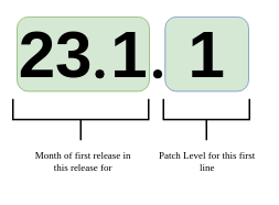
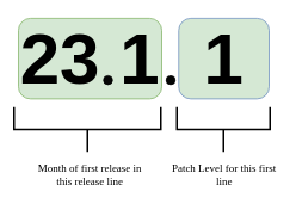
  <mxCell id="0" />
  <mxCell id="1" parent="0" />
  <mxCell id="2" value="&lt;b&gt;&lt;font style=&quot;font-size: 80px;&quot;&gt;23 1&lt;/font&gt;&lt;/b&gt;" style="rounded=1;whiteSpace=wrap;html=1;fillColor=#d5e8d4;strokeColor=#82b366;" parent="1" vertex="1"><mxGeometry x="20" y="20" width="160" height="90" as="geometry" /></mxCell>
  <mxCell id="3" value="&lt;font style=&quot;font-size: 80px;&quot;&gt;&lt;b&gt;1&lt;/b&gt;&lt;/font&gt;" style="rounded=1;whiteSpace=wrap;html=1;fillColor=#d5e8d4;strokeColor=#6c8ebf;" parent="1" vertex="1"><mxGeometry x="199" y="20" width="101" height="90" as="geometry" /></mxCell>
  <mxCell id="4" value="" style="ellipse;whiteSpace=wrap;html=1;aspect=fixed;fontFamily=Verdana;fontSize=300;fillColor=#050505;" parent="1" vertex="1"><mxGeometry x="115" y="84" width="10" height="10" as="geometry" /></mxCell>
  <mxCell id="5" value="" style="ellipse;whiteSpace=wrap;html=1;aspect=fixed;fontFamily=Verdana;fontSize=300;fillColor=#050505;" parent="1" vertex="1"><mxGeometry x="185" y="84" width="10" height="10" as="geometry" /></mxCell>
  <mxCell id="6" value="" style="strokeWidth=2;html=1;shape=mxgraph.flowchart.annotation_2;align=left;labelPosition=right;pointerEvents=1;fontFamily=Verdana;fontSize=80;fillColor=#050505;rotation=-90;" parent="1" vertex="1"><mxGeometry x="72" y="62" width="50" height="164" as="geometry" /></mxCell>
  <mxCell id="7" value="" style="strokeWidth=2;html=1;shape=mxgraph.flowchart.annotation_2;align=left;labelPosition=right;pointerEvents=1;fontFamily=Verdana;fontSize=80;fillColor=#050505;rotation=-90;" parent="1" vertex="1"><mxGeometry x="224" y="92" width="50" height="104" as="geometry" /></mxCell>
- <mxCell id="8" value="Month of first release in this release for" style="text;html=1;strokeColor=none;fillColor=none;align=center;verticalAlign=middle;whiteSpace=wrap;rounded=0;fontFamily=Verdana;fontSize=12;" parent="1" vertex="1"><mxGeometry x="35" y="180" width="130" height="30" as="geometry" /></mxCell>
+ <mxCell id="8" value="Month of first release in this release line" style="text;html=1;strokeColor=none;fillColor=none;align=center;verticalAlign=middle;whiteSpace=wrap;rounded=0;fontFamily=Verdana;fontSize=12;" parent="1" vertex="1"><mxGeometry x="35" y="180" width="130" height="30" as="geometry" /></mxCell>
  <mxCell id="9" value="Patch Level for this first line" style="text;html=1;strokeColor=none;fillColor=none;align=center;verticalAlign=middle;whiteSpace=wrap;rounded=0;fontFamily=Verdana;fontSize=12;" parent="1" vertex="1"><mxGeometry x="185" y="180" width="130" height="30" as="geometry" /></mxCell>
